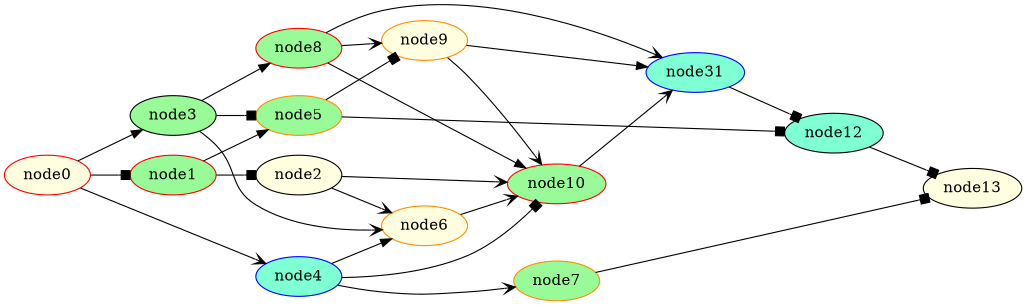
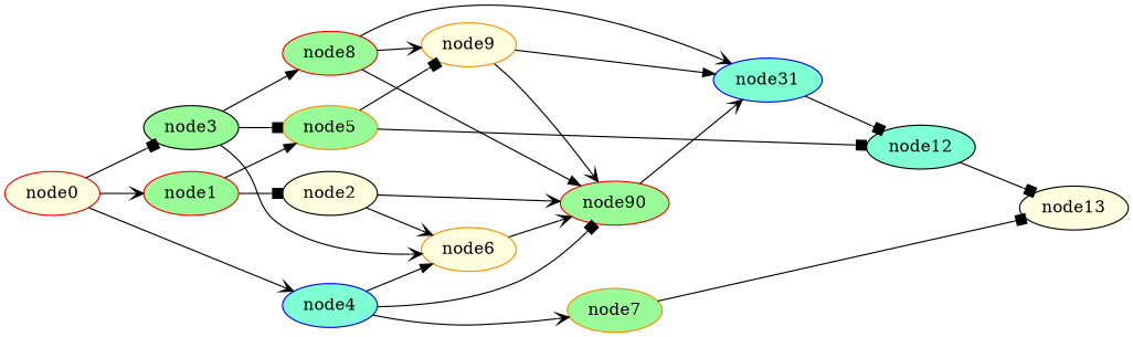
  digraph {
    rankdir=LR
    node [color=black fillcolor=palegreen style=filled]
    edge [arrowhead=vee]
    node12 [fillcolor=aquamarine]
    node13 [fillcolor=lightyellow]
    n3 [color=blue fillcolor=aquamarine label=node31]
-   node10 [color=red]
+   node10 [color=red label=node90]
    node9 [color=darkorange fillcolor=lightyellow]
    node8 [color=red]
    node7 [color=darkorange]
    node6 [color=darkorange fillcolor=lightyellow]
    node5 [color=darkorange]
    node4 [color=blue fillcolor=aquamarine]
    node3
    node2 [fillcolor=lightyellow]
    node1 [color=red]
    node0 [color=red fillcolor=lightyellow]
    node12 -> node13 [arrowhead=box]
    n3 -> node12 [arrowhead=box]
    node10 -> n3
    node9 -> n3 [arrowhead=normal]
    node9 -> node10
    node8 -> n3
    node8 -> node10 [arrowhead=normal]
    node8 -> node9
    node7 -> node13 [arrowhead=box]
    node6 -> node10
    node5 -> node12 [arrowhead=box]
    node5 -> node9 [arrowhead=box]
    node4 -> node10 [arrowhead=box]
    node4 -> node7
    node4 -> node6 [arrowhead=normal]
    node3 -> node8 [arrowhead=normal]
    node3 -> node6
    node3 -> node5 [arrowhead=box]
    node2 -> node10
    node2 -> node6
    node1 -> node5 [arrowhead=normal]
    node1 -> node2 [arrowhead=box]
    node0 -> node4
-   node0 -> node3 [arrowhead=normal]
-   node0 -> node1 [arrowhead=box]
+   node0 -> node3 [arrowhead=box]
+   node0 -> node1
  }
